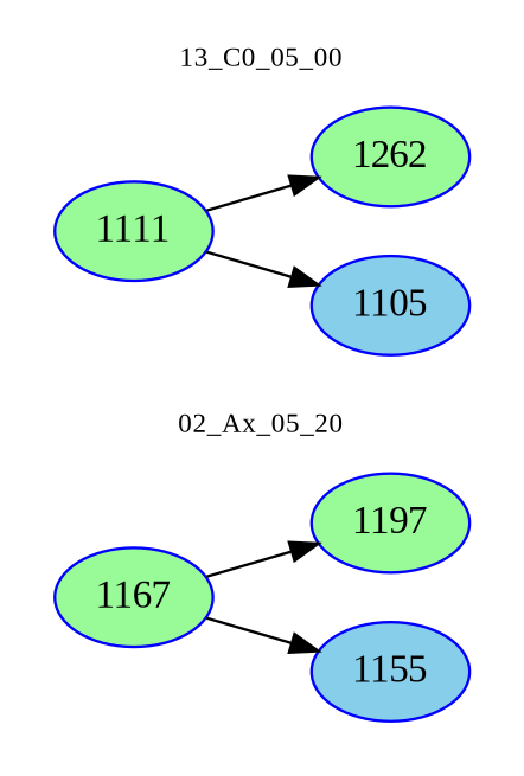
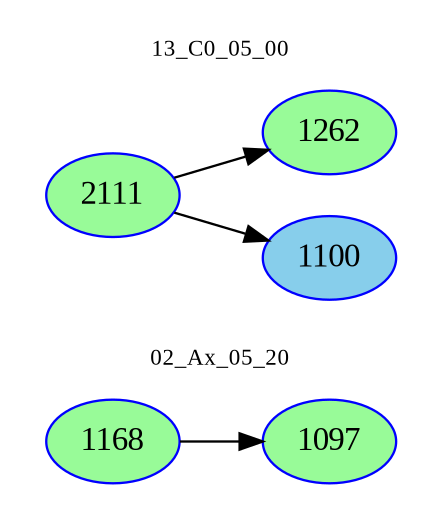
  digraph {
    fontname="Liberation Serif"
    rankdir=LR
    node [color=blue fillcolor=palegreen fontname="Liberation Serif" style=filled]
    edge [color=black fontname="Liberation Serif"]
-   n1 [label=1167]
-   n2 [fillcolor=skyblue label=1155]
-   n3 [label=1197]
-   n4 [label=1111]
-   n5 [fillcolor=skyblue label=1105]
+   n1 [label=1168]
+   n3 [label=1097]
+   n4 [label=2111]
+   n5 [fillcolor=skyblue label=1100]
    n6 [label=1262]
    subgraph cluster_1 {
      color=white
      fontsize=10
      label="02_Ax_05_20"
      n1
-     n2
      n3
    }
    subgraph cluster_2 {
      color=white
      fontsize=10
      label="13_C0_05_00"
      n4
      n5
      n6
    }
-   n1 -> n2
    n1 -> n3
    n4 -> n5
    n4 -> n6
  }
